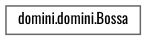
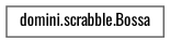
  digraph {
    rankdir=LR
    fontname=Oswald
-   n1 [color=grey40 fillcolor=white fontname=Oswald fontsize=10 height=0.2 label="domini.domini.Bossa" shape=box style=filled width=0.4]
+   n1 [color=grey40 fillcolor=white fontname=Oswald fontsize=10 height=0.2 label="domini.scrabble.Bossa" shape=box style=filled width=0.4]
  }
